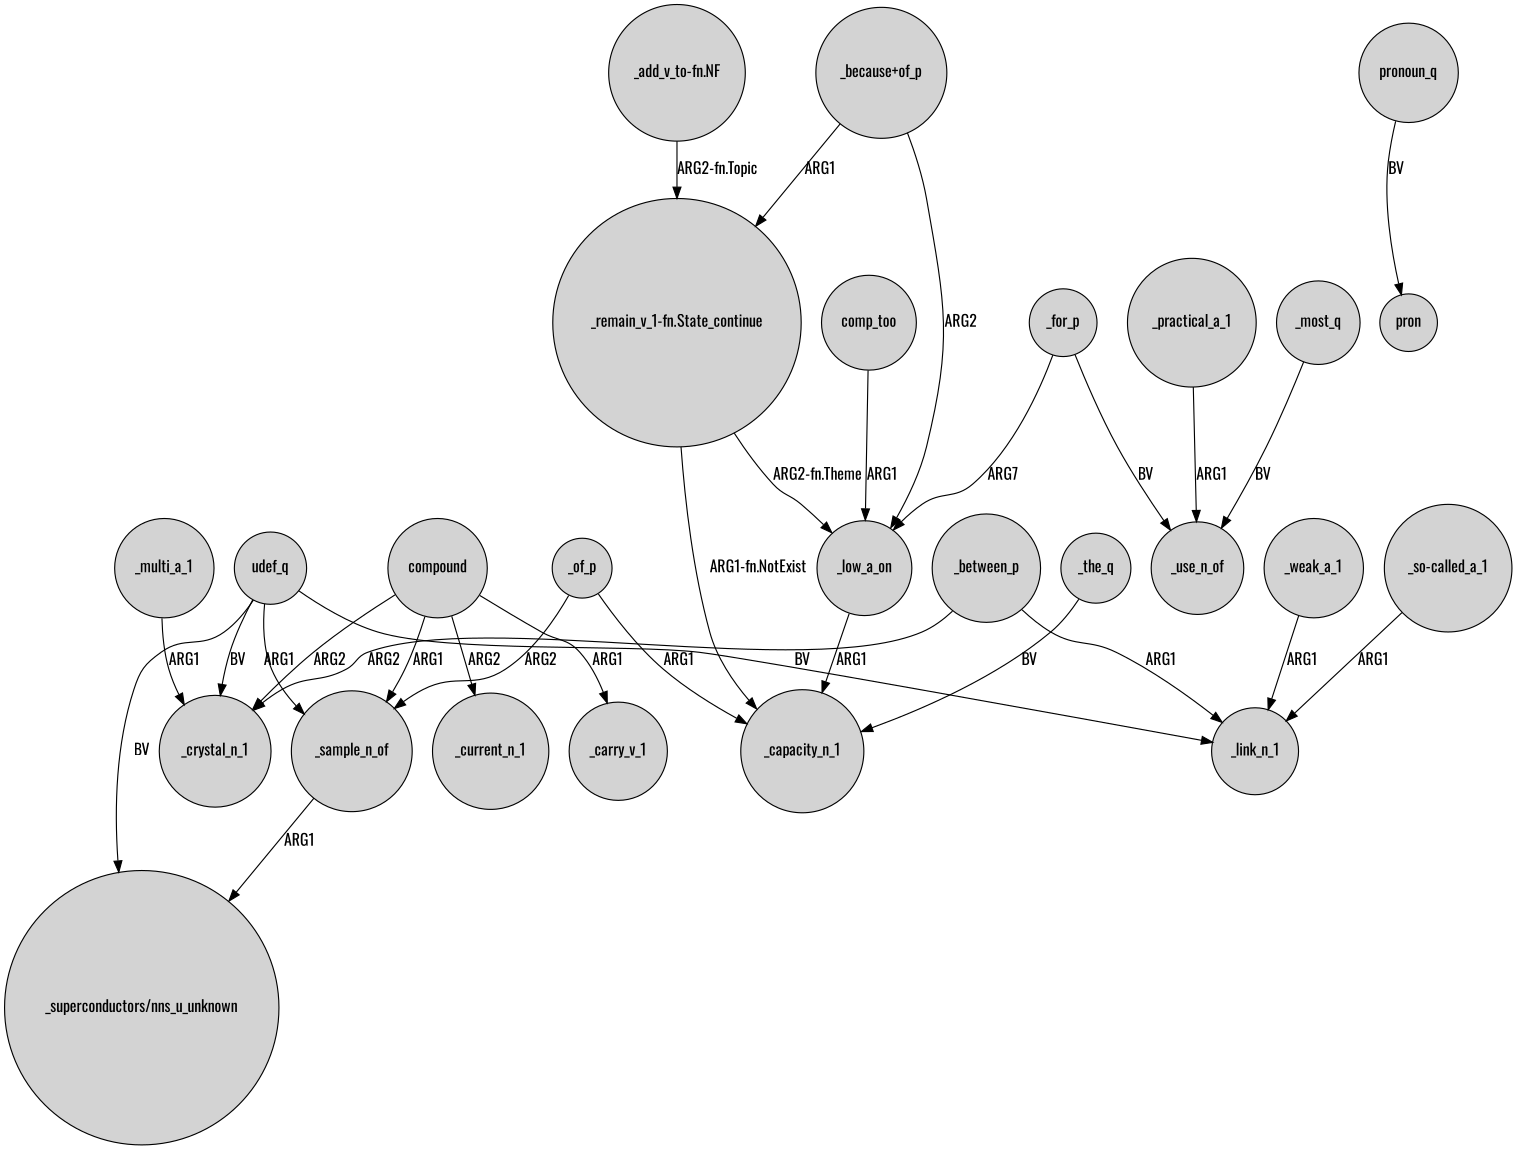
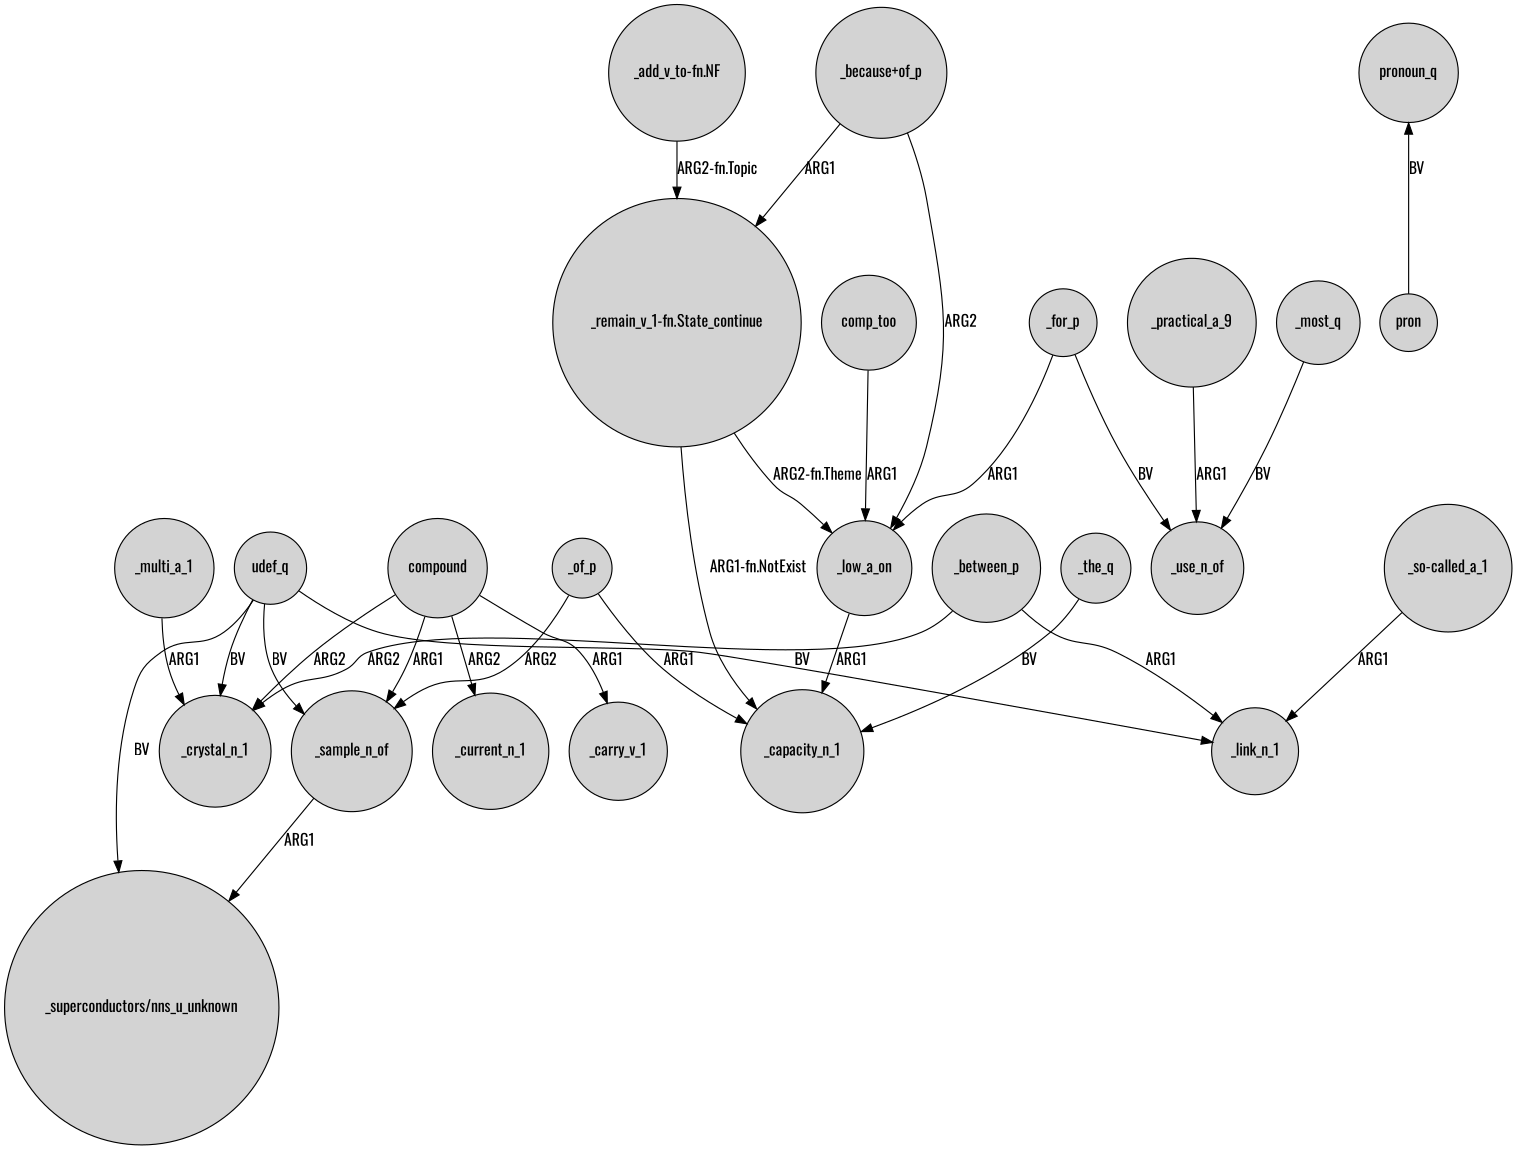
  digraph {
    fontname=Oswald
    node [fontname=Oswald shape=circle style=filled]
    edge [fontname=Oswald]
    udef_q
    _crystal_n_1
    "_superconductors/nns_u_unknown"
    _link_n_1
    _sample_n_of
    _most_q
    _use_n_of
    _multi_a_1
-   _weak_a_1
    compound
    _current_n_1
    _carry_v_1
    "_add_v_to-fn.NF"
    "_remain_v_1-fn.State_continue"
    _capacity_n_1
    _low_a_on
    "_because+of_p"
    _the_q
    _between_p
    _of_p
    pronoun_q
    pron
    "_so-called_a_1"
    _for_p
-   _practical_a_1
+   _practical_a_1 [label=_practical_a_9]
    comp_too
    udef_q -> _crystal_n_1 [label=BV]
    udef_q -> "_superconductors/nns_u_unknown" [label=BV]
    udef_q -> _link_n_1 [label=BV]
-   udef_q -> _sample_n_of [label=ARG1]
+   udef_q -> _sample_n_of [label=BV]
    _sample_n_of -> "_superconductors/nns_u_unknown" [label=ARG1]
    _most_q -> _use_n_of [label=BV]
    _multi_a_1 -> _crystal_n_1 [label=ARG1]
-   _weak_a_1 -> _link_n_1 [label=ARG1]
    compound -> _crystal_n_1 [label=ARG2]
    compound -> _sample_n_of [label=ARG1]
    compound -> _current_n_1 [label=ARG2]
    compound -> _carry_v_1 [label=ARG1]
    "_add_v_to-fn.NF" -> "_remain_v_1-fn.State_continue" [label="ARG2-fn.Topic"]
    "_remain_v_1-fn.State_continue" -> _capacity_n_1 [label="ARG1-fn.NotExist"]
    "_remain_v_1-fn.State_continue" -> _low_a_on [label="ARG2-fn.Theme"]
    _low_a_on -> _capacity_n_1 [label=ARG1]
    "_because+of_p" -> "_remain_v_1-fn.State_continue" [label=ARG1]
    "_because+of_p" -> _low_a_on [label=ARG2]
    _the_q -> _capacity_n_1 [label=BV]
    _between_p -> _crystal_n_1 [label=ARG2]
    _between_p -> _link_n_1 [label=ARG1]
    _of_p -> _sample_n_of [label=ARG2]
    _of_p -> _capacity_n_1 [label=ARG1]
-   pronoun_q -> pron [label=BV]
+   pron -> pronoun_q [label=BV]
    "_so-called_a_1" -> _link_n_1 [label=ARG1]
    _for_p -> _use_n_of [label=BV]
-   _for_p -> _low_a_on [label=ARG7]
+   _for_p -> _low_a_on [label=ARG1]
    _practical_a_1 -> _use_n_of [label=ARG1]
    comp_too -> _low_a_on [label=ARG1]
  }
